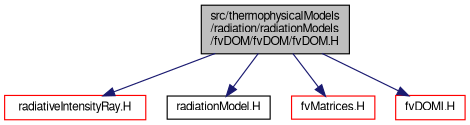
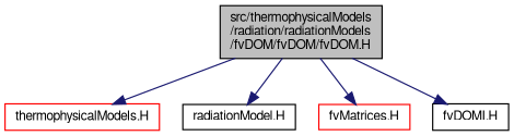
  digraph {
    node [color=black fontname=FreeSans fontsize=10 shape=record]
    edge [color=midnightblue fontname=FreeSans fontsize=10 labelfontname=FreeSans labelfontsize=10 style=solid]
    n1 [fillcolor=grey75 fontcolor=black height=0.2 label="src/thermophysicalModels\l/radiation/radiationModels\l/fvDOM/fvDOM/fvDOM.H" style=filled width=0.4]
-   n2 [color=red height=0.2 label="radiativeIntensityRay.H" width=0.4]
+   n2 [color=red height=0.2 label="thermophysicalModels.H" width=0.4]
    n3 [height=0.2 label="radiationModel.H" width=0.4]
    n4 [color=red height=0.2 label="fvMatrices.H" width=0.4]
-   n5 [color=red height=0.2 label="fvDOMI.H" width=0.4]
+   n5 [height=0.2 label="fvDOMI.H" width=0.4]
    n1 -> n2
    n1 -> n3
    n1 -> n4
    n1 -> n5
  }
